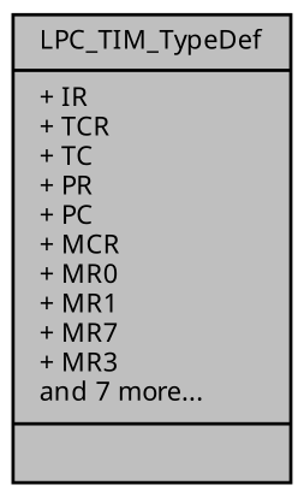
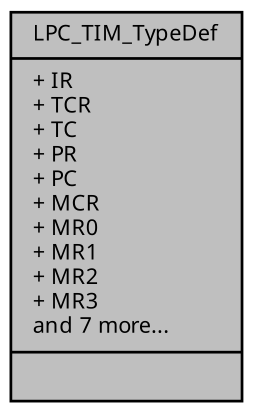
  digraph {
-   n1 [color=black fillcolor=grey75 fontcolor=black fontname=Sans fontsize=8 height=0.2 label="{LPC_TIM_TypeDef\n|+ IR\l+ TCR\l+ TC\l+ PR\l+ PC\l+ MCR\l+ MR0\l+ MR1\l+ MR7\l+ MR3\land 7 more...\l|}" shape=record style=filled width=0.4]
+   n1 [color=black fillcolor=grey75 fontcolor=black fontname=Sans fontsize=8 height=0.2 label="{LPC_TIM_TypeDef\n|+ IR\l+ TCR\l+ TC\l+ PR\l+ PC\l+ MCR\l+ MR0\l+ MR1\l+ MR2\l+ MR3\land 7 more...\l|}" shape=record style=filled width=0.4]
  }
